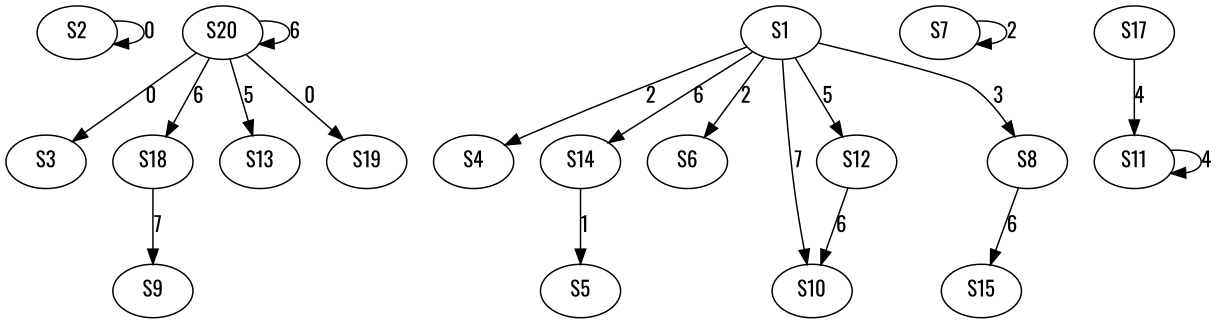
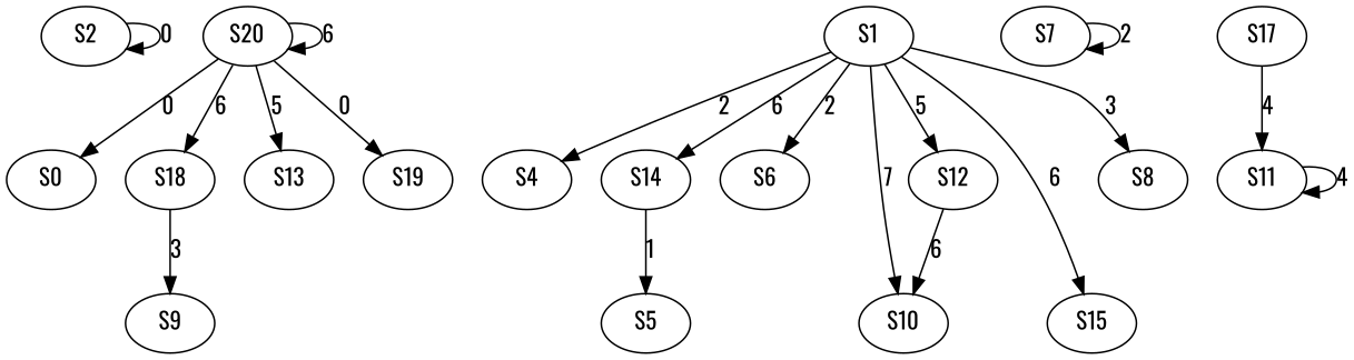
  strict digraph {
    fontname=Oswald
    node [fontname=Oswald]
    edge [fontname=Oswald]
    S2
    S20
-   S3
+   S3 [label=S0]
    S18
    S13
    S19
    S9
    S1
    S4
    S14
    S6
    S8
    S10
    S12
    S15
    S5
    S7
    S17
    S11
    S2 -> S2 [label=0]
    S20 -> S20 [label=6]
    S20 -> S3 [label=0]
    S20 -> S18 [label=6]
    S20 -> S13 [label=5]
    S20 -> S19 [label=0]
-   S18 -> S9 [label=7]
+   S18 -> S9 [label=3]
    S1 -> S4 [label=2]
    S1 -> S14 [label=6]
    S1 -> S6 [label=2]
    S1 -> S8 [label=3]
    S1 -> S10 [label=7]
    S1 -> S12 [label=5]
-   S8 -> S15 [label=6]
+   S1 -> S15 [label=6]
    S14 -> S5 [label=1]
    S12 -> S10 [label=6]
    S7 -> S7 [label=2]
    S17 -> S11 [label=4]
    S11 -> S11 [label=4]
  }
